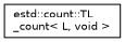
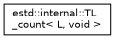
  digraph {
    rankdir=LR
-   n1 [color=black fillcolor=white fontname=Helvetica fontsize=10 height=0.2 label="estd::count::TL\l_count\< L, void \>" shape=box style=filled width=0.4]
+   n1 [color=black fillcolor=white fontname=Helvetica fontsize=10 height=0.2 label="estd::internal::TL\l_count\< L, void \>" shape=box style=filled width=0.4]
  }
